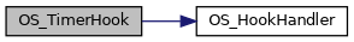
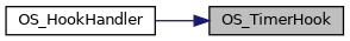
  digraph {
    rankdir=LR
    node [color=black fontname=Helvetica fontsize=10 shape=record style=filled]
    n1 [fillcolor=grey75 fontcolor=black height=0.2 label=OS_TimerHook width=0.4]
    n2 [fillcolor=white height=0.2 label=OS_HookHandler width=0.4]
-   n1 -> n2 [color=midnightblue fontname=Helvetica fontsize=10 labelfontname=Helvetica labelfontsize=10 style=solid]
+   n2 -> n1 [color=midnightblue fontname=Helvetica fontsize=10 labelfontname=Helvetica labelfontsize=10 style=solid]
  }
